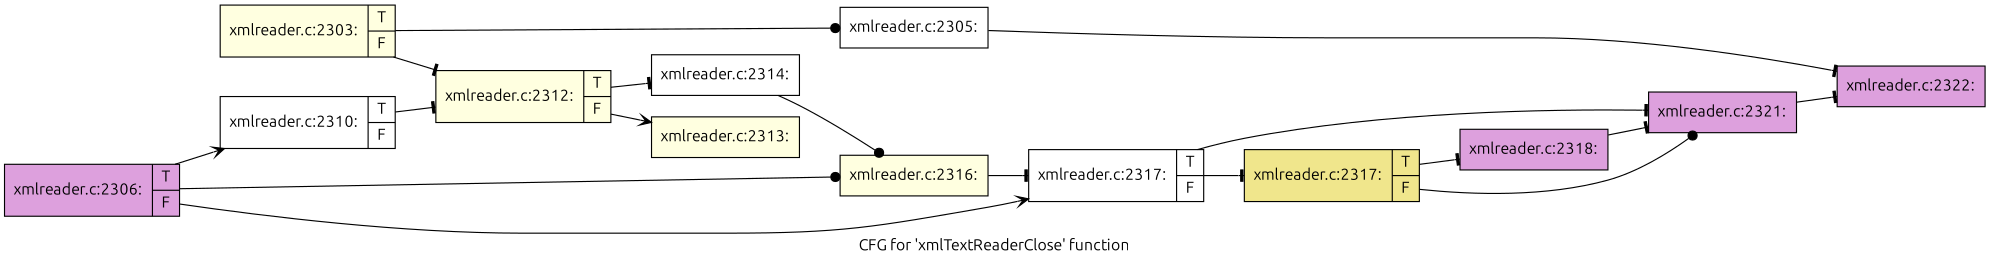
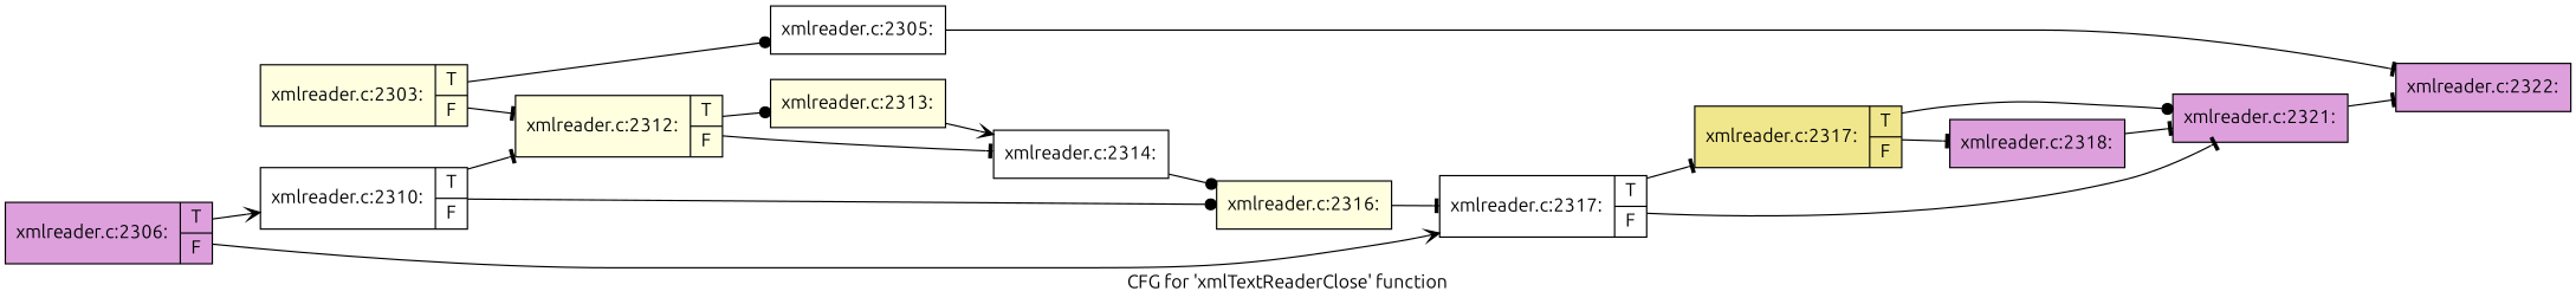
  digraph {
    fontname=Ubuntu
    label="CFG for 'xmlTextReaderClose' function"
    rankdir=LR
    node [fillcolor=lightyellow fontname=Ubuntu shape=record style=filled]
    edge [arrowhead=tee fontname=Ubuntu]
    n1 [label="{xmlreader.c:2303:|{<s0>T|<s1>F}}"]
    n2 [fillcolor=white label="{xmlreader.c:2305:}"]
    n3 [label="{xmlreader.c:2312:|{<s0>T|<s1>F}}"]
    n4 [fillcolor=plum label="{xmlreader.c:2322:}"]
    n5 [fillcolor=plum label="{xmlreader.c:2306:|{<s0>T|<s1>F}}"]
    n6 [fillcolor=white label="{xmlreader.c:2310:|{<s0>T|<s1>F}}"]
    n7 [fillcolor=white label="{xmlreader.c:2317:|{<s0>T|<s1>F}}"]
    n8 [label="{xmlreader.c:2316:}"]
    n9 [fillcolor=khaki label="{xmlreader.c:2317:|{<s0>T|<s1>F}}"]
    n10 [fillcolor=plum label="{xmlreader.c:2321:}"]
    n11 [label="{xmlreader.c:2313:}"]
    n12 [fillcolor=white label="{xmlreader.c:2314:}"]
    n13 [fillcolor=plum label="{xmlreader.c:2318:}"]
    n1 -> n2 [arrowhead=dot]
    n1 -> n3
    n2 -> n4
-   n3 -> n11 [arrowhead=vee]
+   n3 -> n11 [arrowhead=dot]
    n3 -> n12
    n5 -> n6 [arrowhead=vee]
    n5 -> n7 [arrowhead=vee]
    n6 -> n3
-   n5 -> n8 [arrowhead=dot]
+   n6 -> n8 [arrowhead=dot]
    n7 -> n9
    n7 -> n10
    n8 -> n7
    n9 -> n10 [arrowhead=dot]
    n9 -> n13
    n10 -> n4
+   n11 -> n12 [arrowhead=vee]
    n12 -> n8 [arrowhead=dot]
    n13 -> n10
  }
